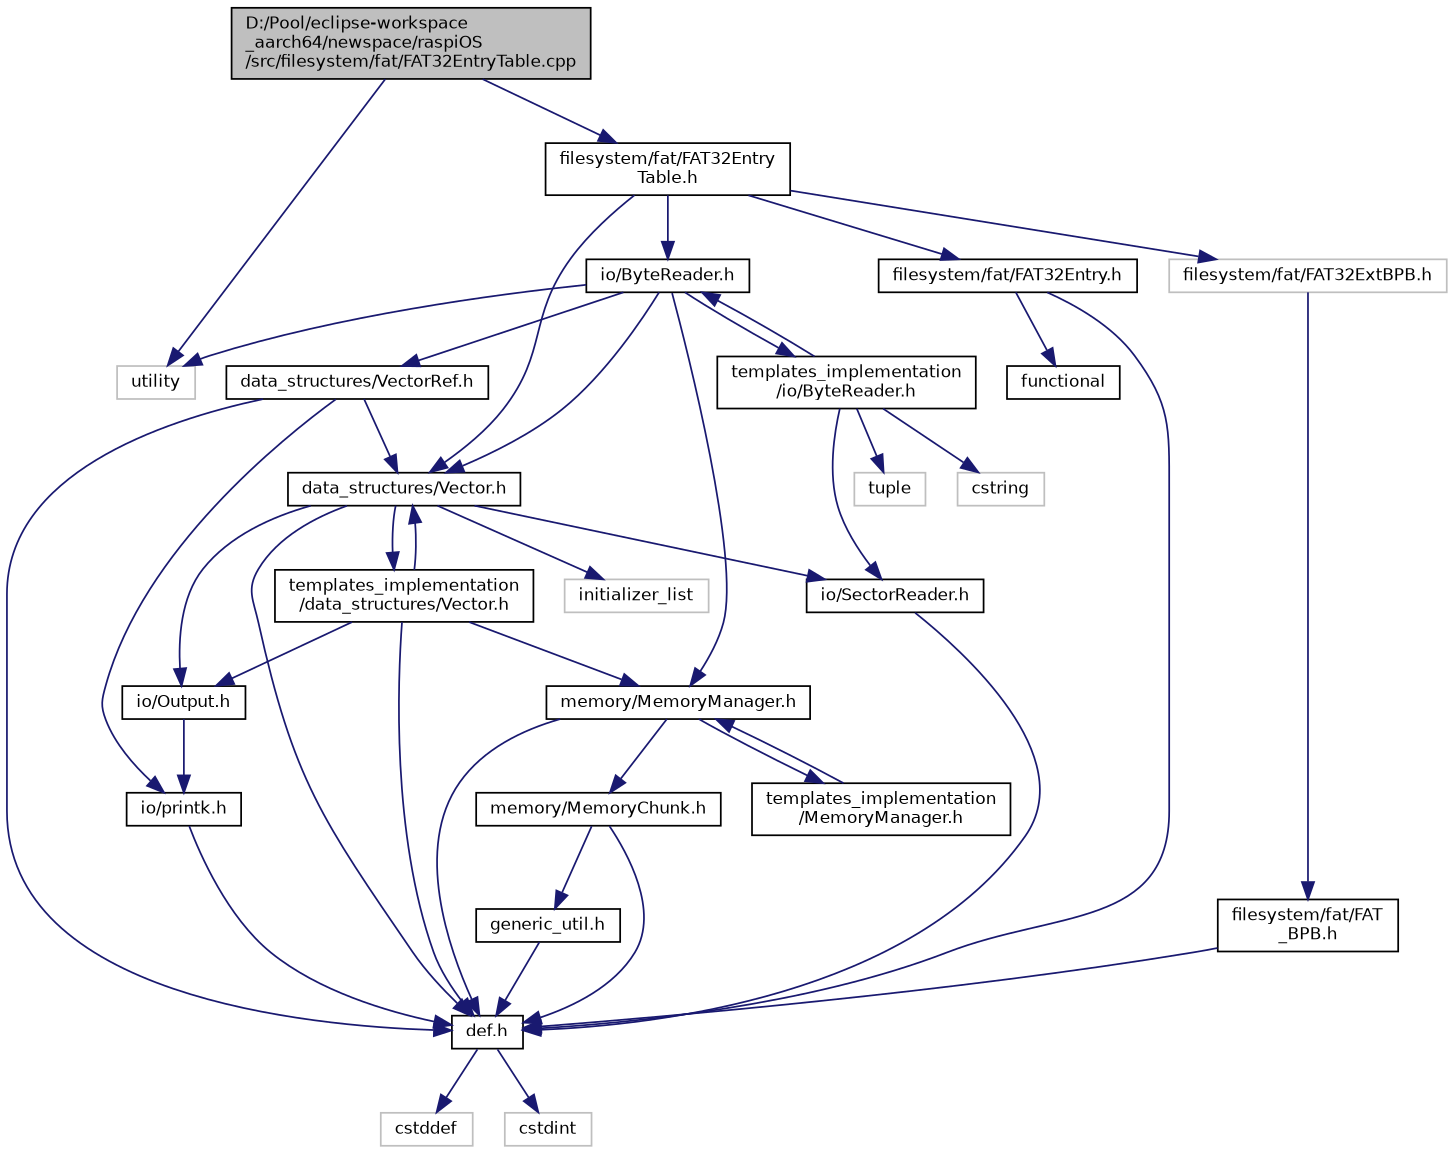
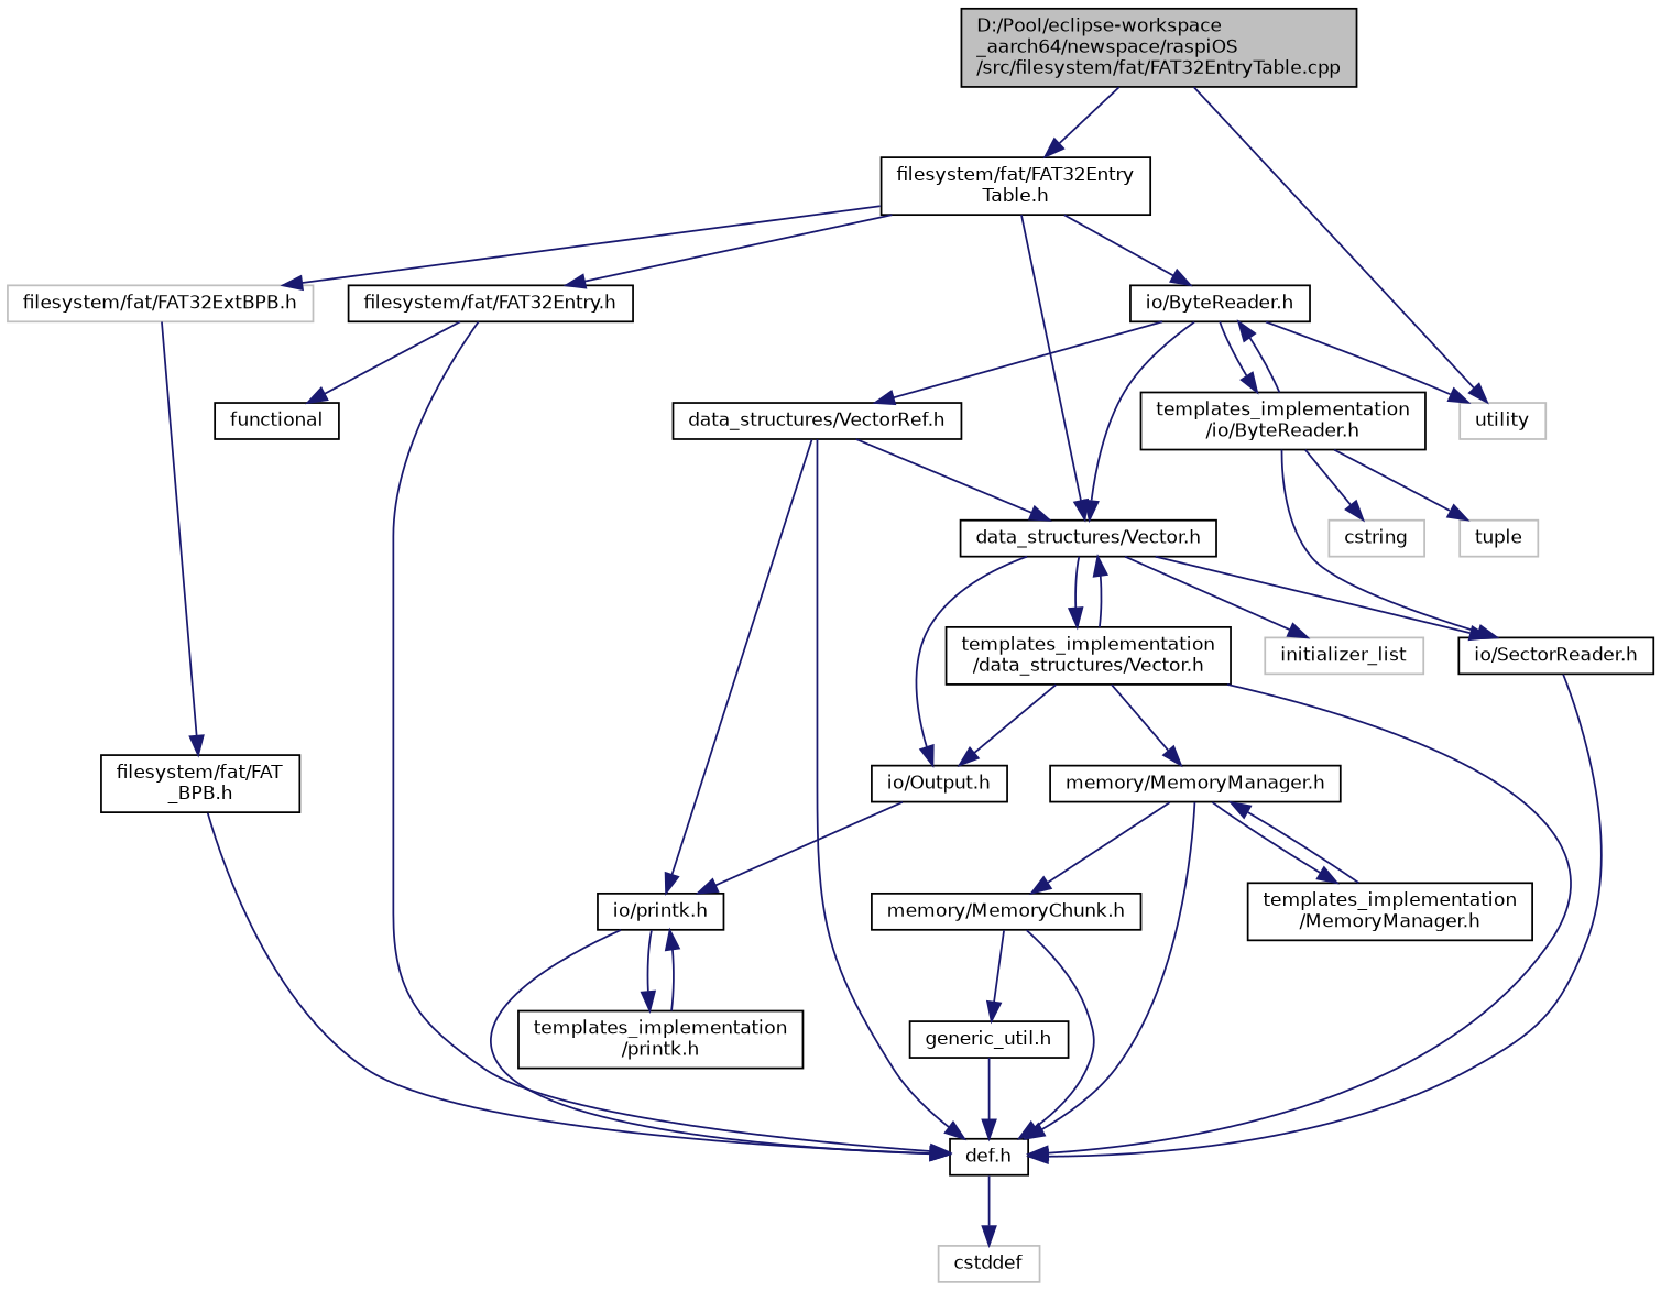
  digraph {
    node [color=black fillcolor=white fontname=Helvetica fontsize=10 shape=record style=filled]
    edge [color=midnightblue fontname=Helvetica fontsize=10 labelfontname=Helvetica labelfontsize=10 style=solid]
    n1 [fillcolor=grey75 fontcolor=black height=0.2 label="D:/Pool/eclipse-workspace\l_aarch64/newspace/raspiOS\l/src/filesystem/fat/FAT32EntryTable.cpp" width=0.4]
    n2 [height=0.2 label="filesystem/fat/FAT32Entry\lTable.h" width=0.4]
    n3 [color=grey75 height=0.2 label=utility width=0.4]
    n4 [height=0.2 label="data_structures/Vector.h" width=0.4]
    n5 [height=0.2 label="filesystem/fat/FAT32Entry.h" width=0.4]
    n6 [color=grey75 height=0.2 label="filesystem/fat/FAT32ExtBPB.h" width=0.4]
    n7 [height=0.2 label="io/ByteReader.h" width=0.4]
    n8 [height=0.2 label="def.h" width=0.4]
    n9 [color=grey75 height=0.2 label=initializer_list width=0.4]
    n10 [height=0.2 label="io/SectorReader.h" width=0.4]
    n11 [height=0.2 label="io/Output.h" width=0.4]
    n12 [height=0.2 label="templates_implementation\l/data_structures/Vector.h" width=0.4]
    n13 [height=0.2 label=functional width=0.4]
    n14 [height=0.2 label="filesystem/fat/FAT\l_BPB.h" width=0.4]
    n15 [height=0.2 label="memory/MemoryManager.h" width=0.4]
    n16 [height=0.2 label="data_structures/VectorRef.h" width=0.4]
    n17 [height=0.2 label="templates_implementation\l/io/ByteReader.h" width=0.4]
    n18 [color=grey75 height=0.2 label=cstddef width=0.4]
-   n19 [color=grey75 height=0.2 label=cstdint width=0.4]
    n20 [height=0.2 label="io/printk.h" width=0.4]
+   n21 [height=0.2 label="templates_implementation\l/printk.h" width=0.4]
    n22 [height=0.2 label="memory/MemoryChunk.h" width=0.4]
    n23 [height=0.2 label="templates_implementation\l/MemoryManager.h" width=0.4]
    n24 [height=0.2 label="generic_util.h" width=0.4]
    n25 [color=grey75 height=0.2 label=tuple width=0.4]
    n26 [color=grey75 height=0.2 label=cstring width=0.4]
    n1 -> n2
    n1 -> n3
    n2 -> n4
    n2 -> n5
    n2 -> n6
    n2 -> n7
-   n4 -> n8
    n4 -> n9
    n4 -> n10
    n4 -> n11
    n4 -> n12
    n5 -> n8
    n5 -> n13
    n6 -> n14
    n7 -> n3
    n7 -> n4
-   n7 -> n15
    n7 -> n16
    n7 -> n17
    n8 -> n18
-   n8 -> n19
    n10 -> n8
    n11 -> n20
    n12 -> n4
    n12 -> n8
    n12 -> n11
    n12 -> n15
    n14 -> n8
    n15 -> n8
    n15 -> n22
    n15 -> n23
    n16 -> n4
    n16 -> n8
    n16 -> n20
    n17 -> n7
    n17 -> n10
    n17 -> n25
    n17 -> n26
    n20 -> n8
+   n20 -> n21
+   n21 -> n20
    n22 -> n8
    n22 -> n24
    n23 -> n15
    n24 -> n8
  }
